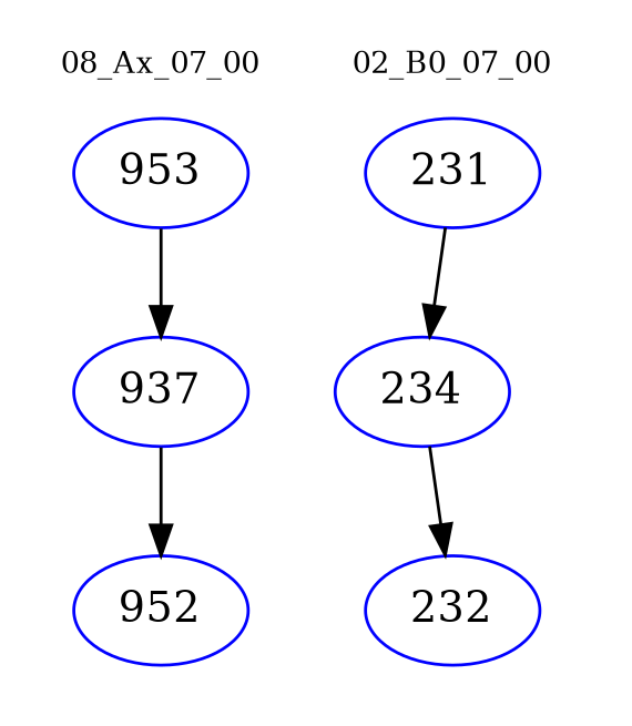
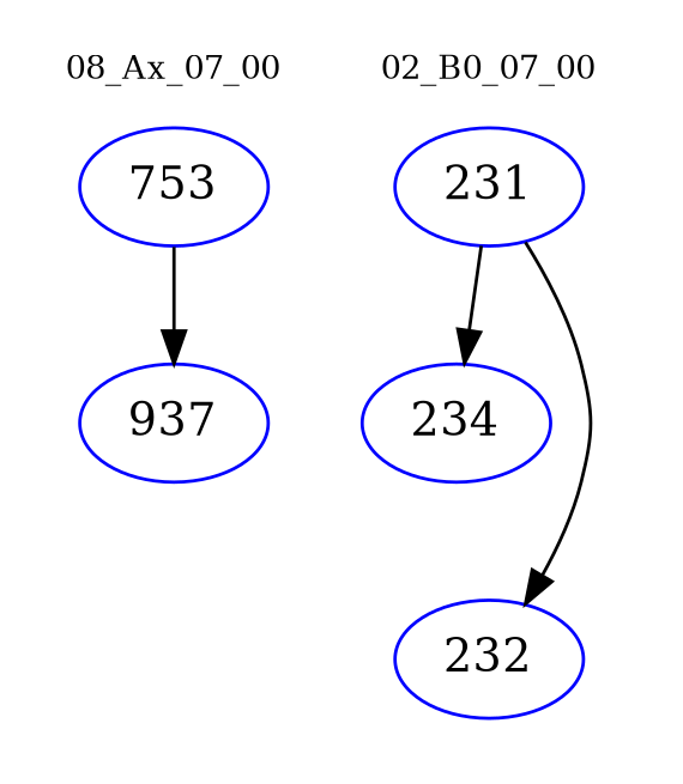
  digraph {
    node [color=blue]
    edge [color=black]
    n1 [label=937]
-   n2 [label=953]
-   n3 [label=952]
+   n2 [label=753]
    n4 [label=231]
    n5 [label=234]
    n6 [label=232]
    subgraph cluster_1 {
      color=white
      fontsize=10
      label="08_Ax_07_00"
      n1
      n2
-     n3
    }
    subgraph cluster_2 {
      color=white
      fontsize=10
      label="02_B0_07_00"
      n4
      n5
      n6
    }
-   n1 -> n3
    n2 -> n1
    n4 -> n5
-   n5 -> n6
+   n4 -> n6
  }
